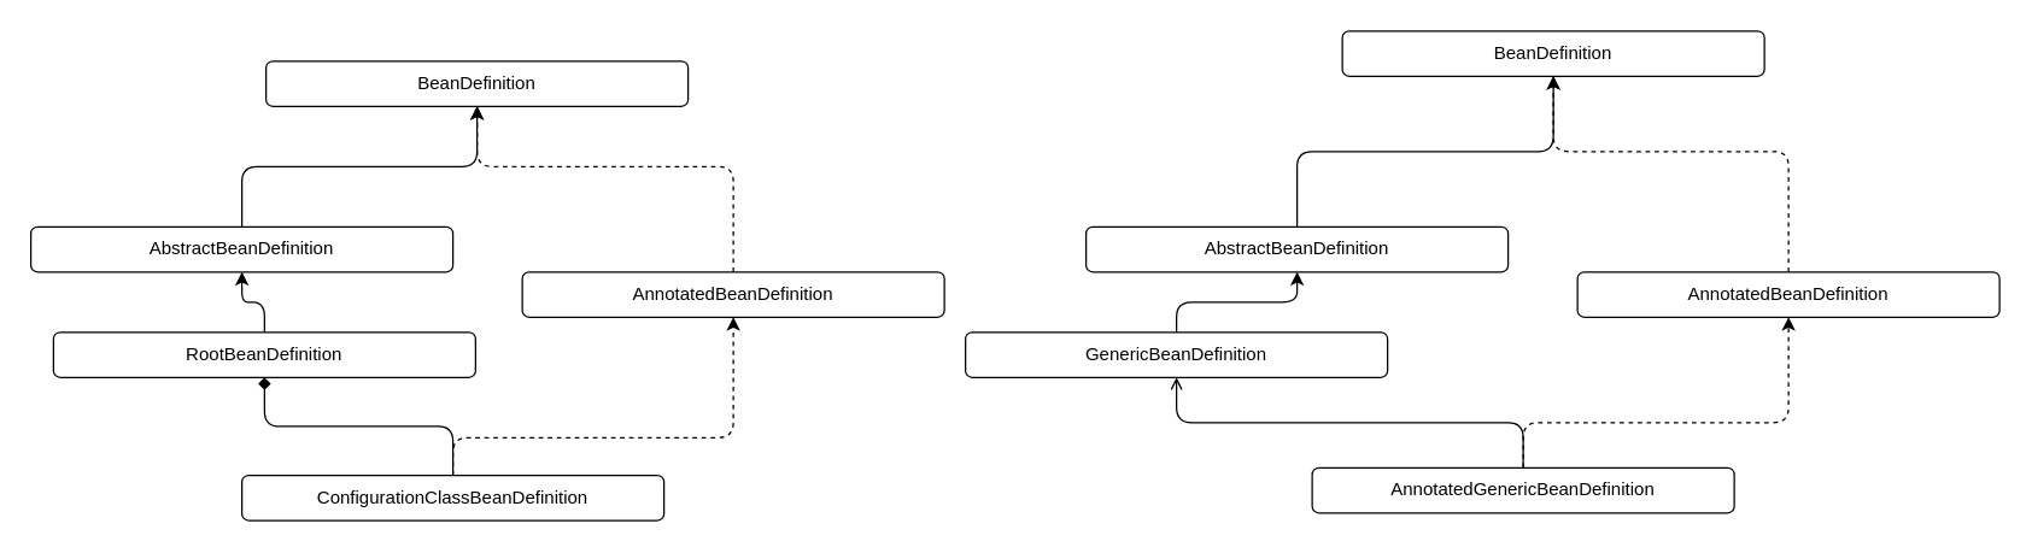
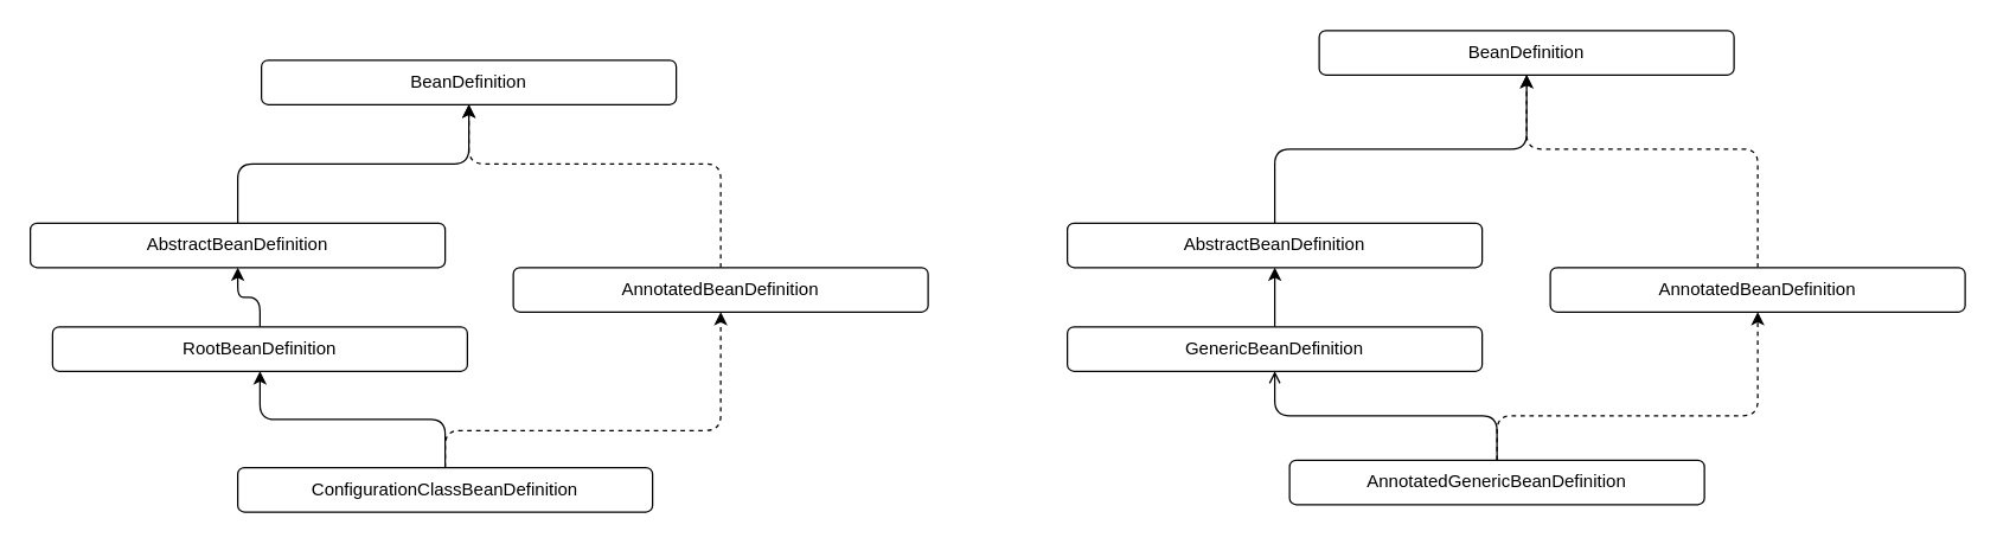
  <mxCell id="0" />
  <mxCell id="1" parent="0" />
  <mxCell id="2" value="" style="edgeStyle=orthogonalEdgeStyle;orthogonalLoop=1;jettySize=auto;html=1;endArrow=open;" parent="1" source="4" target="6" edge="1"><mxGeometry relative="1" as="geometry" /></mxCell>
  <mxCell id="3" style="edgeStyle=orthogonalEdgeStyle;orthogonalLoop=1;jettySize=auto;html=1;entryX=0.5;entryY=1;entryDx=0;entryDy=0;dashed=1;" parent="1" source="4" target="8" edge="1"><mxGeometry relative="1" as="geometry"><Array as="points"><mxPoint x="1010" y="280" /><mxPoint x="1186" y="280" /></Array></mxGeometry></mxCell>
  <mxCell id="4" value="AnnotatedGenericBeanDefinition" style="whiteSpace=wrap;html=1;rounded=1;" parent="1" vertex="1"><mxGeometry x="870" y="310" width="280" height="30" as="geometry" /></mxCell>
  <mxCell id="5" value="" style="edgeStyle=orthogonalEdgeStyle;orthogonalLoop=1;jettySize=auto;html=1;" parent="1" source="6" target="10" edge="1"><mxGeometry relative="1" as="geometry" /></mxCell>
- <mxCell id="6" value="GenericBeanDefinition" style="whiteSpace=wrap;html=1;rounded=1;" parent="1" vertex="1"><mxGeometry x="640" y="220" width="280" height="30" as="geometry" /></mxCell>
+ <mxCell id="6" value="GenericBeanDefinition" style="whiteSpace=wrap;html=1;rounded=1;" parent="1" vertex="1"><mxGeometry x="720" y="220" width="280" height="30" as="geometry" /></mxCell>
  <mxCell id="7" style="edgeStyle=orthogonalEdgeStyle;orthogonalLoop=1;jettySize=auto;html=1;entryX=0.5;entryY=1;entryDx=0;entryDy=0;dashed=1;" parent="1" source="8" target="11" edge="1"><mxGeometry relative="1" as="geometry"><Array as="points"><mxPoint x="1186" y="100" /><mxPoint x="1030" y="100" /></Array></mxGeometry></mxCell>
  <mxCell id="8" value="AnnotatedBeanDefinition" style="whiteSpace=wrap;html=1;rounded=1;" parent="1" vertex="1"><mxGeometry x="1046" y="180" width="280" height="30" as="geometry" /></mxCell>
  <mxCell id="9" value="" style="edgeStyle=orthogonalEdgeStyle;orthogonalLoop=1;jettySize=auto;html=1;" parent="1" source="10" target="11" edge="1"><mxGeometry relative="1" as="geometry" /></mxCell>
  <mxCell id="10" value="AbstractBeanDefinition" style="whiteSpace=wrap;html=1;rounded=1;" parent="1" vertex="1"><mxGeometry x="720" y="150" width="280" height="30" as="geometry" /></mxCell>
  <mxCell id="11" value="BeanDefinition" style="whiteSpace=wrap;html=1;rounded=1;" parent="1" vertex="1"><mxGeometry x="890" y="20" width="280" height="30" as="geometry" /></mxCell>
- <mxCell id="12" value="" style="edgeStyle=orthogonalEdgeStyle;orthogonalLoop=1;jettySize=auto;html=1;endArrow=diamond;" parent="1" source="14" target="16" edge="1"><mxGeometry relative="1" as="geometry" /></mxCell>
+ <mxCell id="12" value="" style="edgeStyle=orthogonalEdgeStyle;orthogonalLoop=1;jettySize=auto;html=1;" parent="1" source="14" target="16" edge="1"><mxGeometry relative="1" as="geometry" /></mxCell>
  <mxCell id="13" style="edgeStyle=orthogonalEdgeStyle;orthogonalLoop=1;jettySize=auto;html=1;dashed=1;" parent="1" source="14" target="18" edge="1"><mxGeometry relative="1" as="geometry"><Array as="points"><mxPoint x="300" y="290" /><mxPoint x="486" y="290" /></Array></mxGeometry></mxCell>
  <mxCell id="14" value="ConfigurationClassBeanDefinition" style="whiteSpace=wrap;html=1;rounded=1;" parent="1" vertex="1"><mxGeometry x="160" y="315" width="280" height="30" as="geometry" /></mxCell>
  <mxCell id="15" value="" style="edgeStyle=orthogonalEdgeStyle;orthogonalLoop=1;jettySize=auto;html=1;" parent="1" source="16" target="20" edge="1"><mxGeometry relative="1" as="geometry" /></mxCell>
  <mxCell id="16" value="RootBeanDefinition" style="whiteSpace=wrap;html=1;rounded=1;" parent="1" vertex="1"><mxGeometry x="35" y="220" width="280" height="30" as="geometry" /></mxCell>
  <mxCell id="17" style="edgeStyle=orthogonalEdgeStyle;orthogonalLoop=1;jettySize=auto;html=1;entryX=0.5;entryY=1;entryDx=0;entryDy=0;dashed=1;" parent="1" source="18" target="21" edge="1"><mxGeometry relative="1" as="geometry"><Array as="points"><mxPoint x="486" y="110" /><mxPoint x="316" y="110" /></Array></mxGeometry></mxCell>
  <mxCell id="18" value="AnnotatedBeanDefinition" style="whiteSpace=wrap;html=1;rounded=1;" parent="1" vertex="1"><mxGeometry x="346" y="180" width="280" height="30" as="geometry" /></mxCell>
  <mxCell id="19" value="" style="edgeStyle=orthogonalEdgeStyle;orthogonalLoop=1;jettySize=auto;html=1;" parent="1" source="20" target="21" edge="1"><mxGeometry relative="1" as="geometry" /></mxCell>
  <mxCell id="20" value="AbstractBeanDefinition" style="whiteSpace=wrap;html=1;rounded=1;" parent="1" vertex="1"><mxGeometry x="20" y="150" width="280" height="30" as="geometry" /></mxCell>
  <mxCell id="21" value="BeanDefinition" style="whiteSpace=wrap;html=1;rounded=1;" parent="1" vertex="1"><mxGeometry x="176" y="40" width="280" height="30" as="geometry" /></mxCell>
